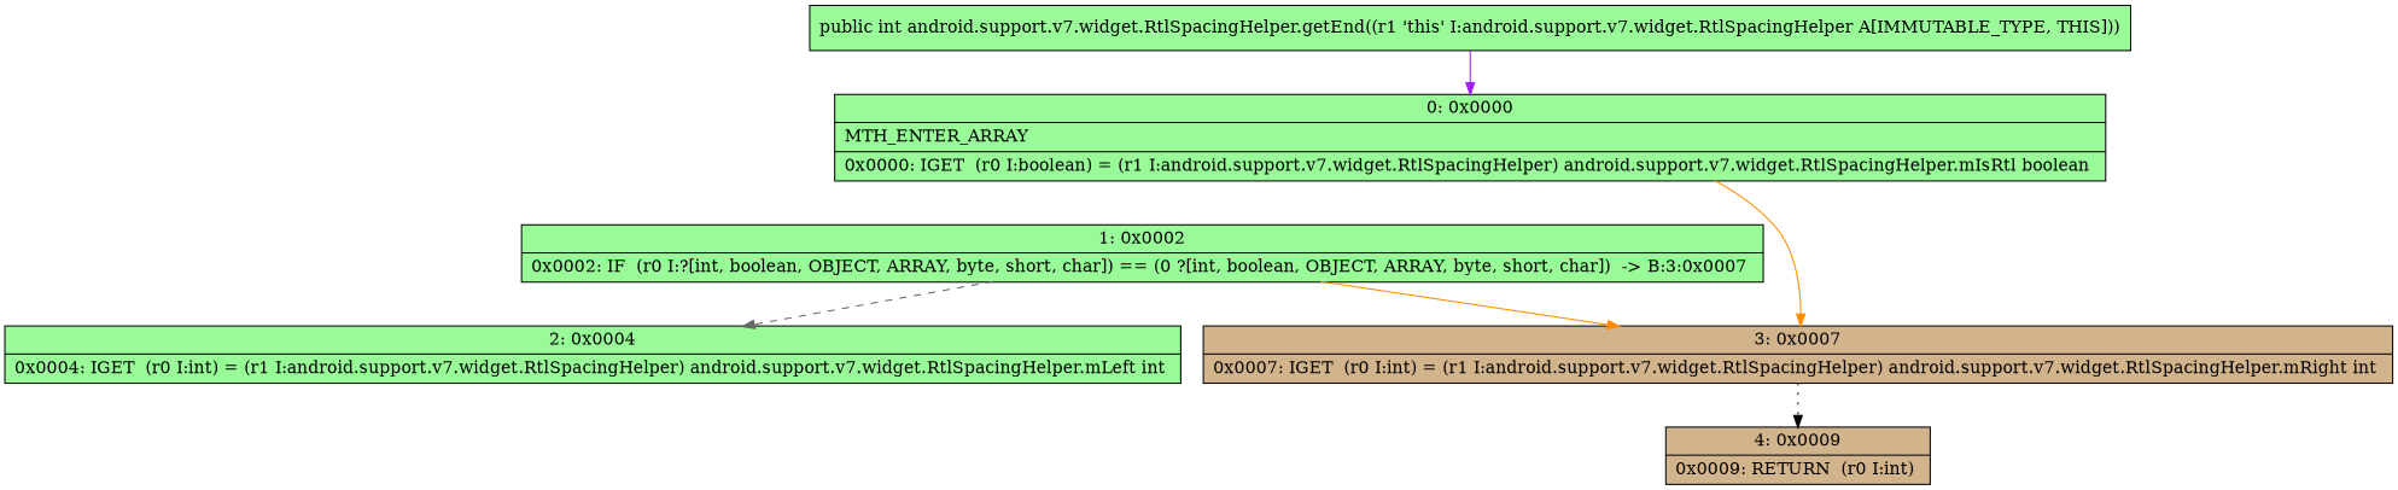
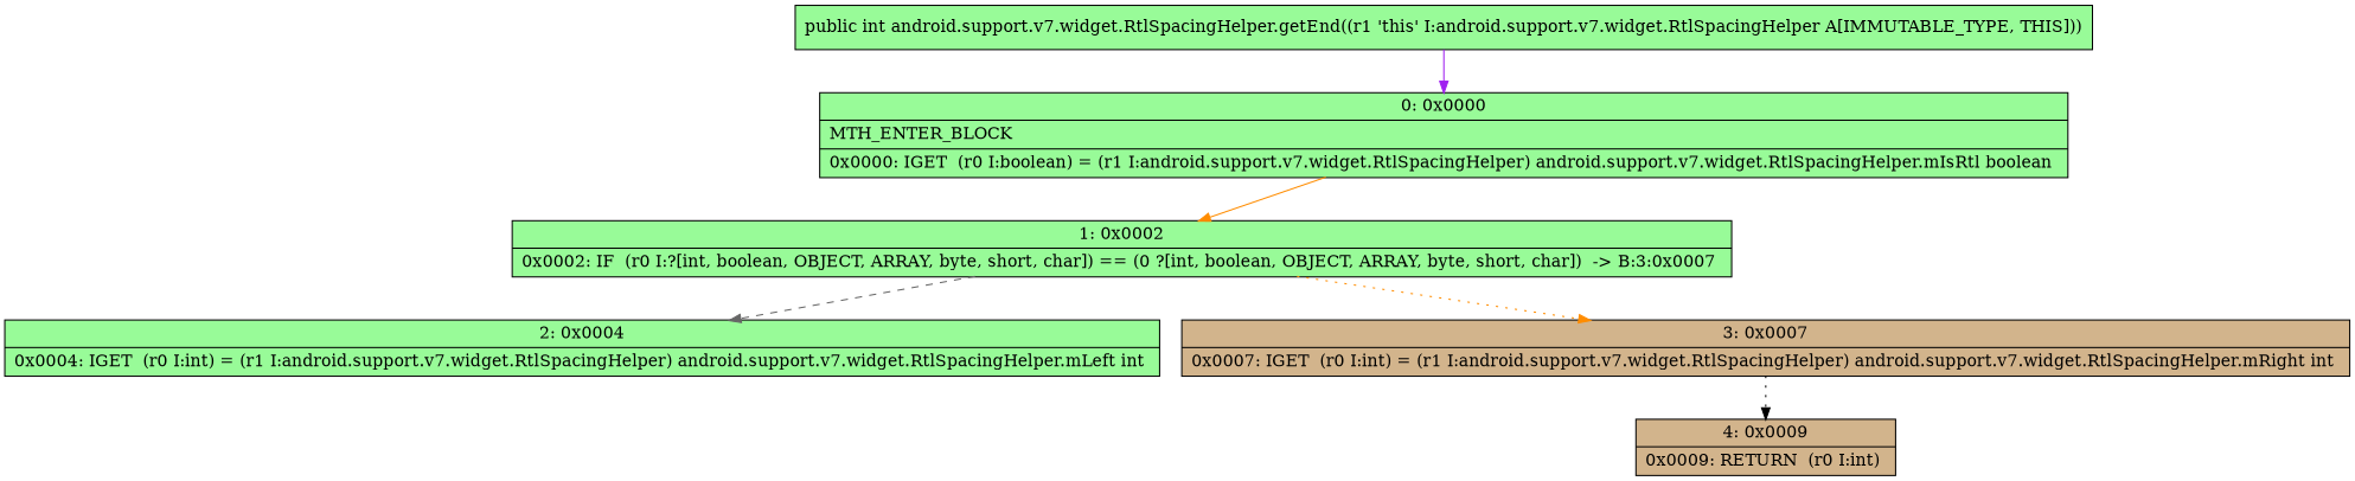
  digraph {
    node [fillcolor=palegreen shape=record style=filled]
    edge [color=darkorange style=solid]
-   n1 [label="{0\:\ 0x0000|MTH_ENTER_ARRAY\l|0x0000: IGET  (r0 I:boolean) = (r1 I:android.support.v7.widget.RtlSpacingHelper) android.support.v7.widget.RtlSpacingHelper.mIsRtl boolean \l}"]
+   n1 [label="{0\:\ 0x0000|MTH_ENTER_BLOCK\l|0x0000: IGET  (r0 I:boolean) = (r1 I:android.support.v7.widget.RtlSpacingHelper) android.support.v7.widget.RtlSpacingHelper.mIsRtl boolean \l}"]
    n2 [label="{1\:\ 0x0002|0x0002: IF  (r0 I:?[int, boolean, OBJECT, ARRAY, byte, short, char]) == (0 ?[int, boolean, OBJECT, ARRAY, byte, short, char])  \-\> B:3:0x0007 \l}"]
    n3 [label="{2\:\ 0x0004|0x0004: IGET  (r0 I:int) = (r1 I:android.support.v7.widget.RtlSpacingHelper) android.support.v7.widget.RtlSpacingHelper.mLeft int \l}"]
    n4 [fillcolor=tan label="{3\:\ 0x0007|0x0007: IGET  (r0 I:int) = (r1 I:android.support.v7.widget.RtlSpacingHelper) android.support.v7.widget.RtlSpacingHelper.mRight int \l}"]
    n5 [fillcolor=tan label="{4\:\ 0x0009|0x0009: RETURN  (r0 I:int) \l}"]
    n6 [label="{public int android.support.v7.widget.RtlSpacingHelper.getEnd((r1 'this' I:android.support.v7.widget.RtlSpacingHelper A[IMMUTABLE_TYPE, THIS])) }"]
-   n1 -> n4
+   n1 -> n2
    n2 -> n3 [color=gray40 style=dashed]
-   n2 -> n4
+   n2 -> n4 [style=dotted]
    n4 -> n5 [color=black style=dotted]
    n6 -> n1 [color=purple]
  }
